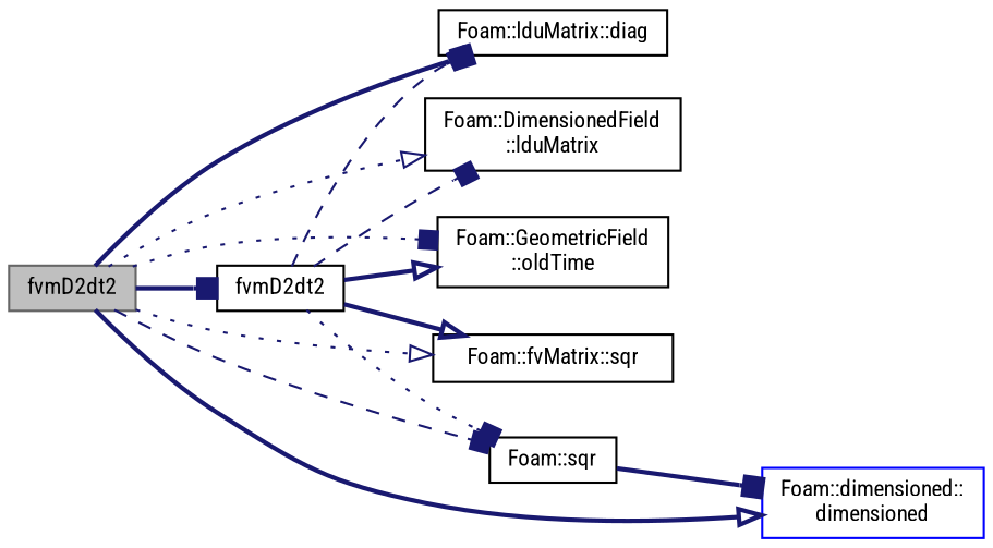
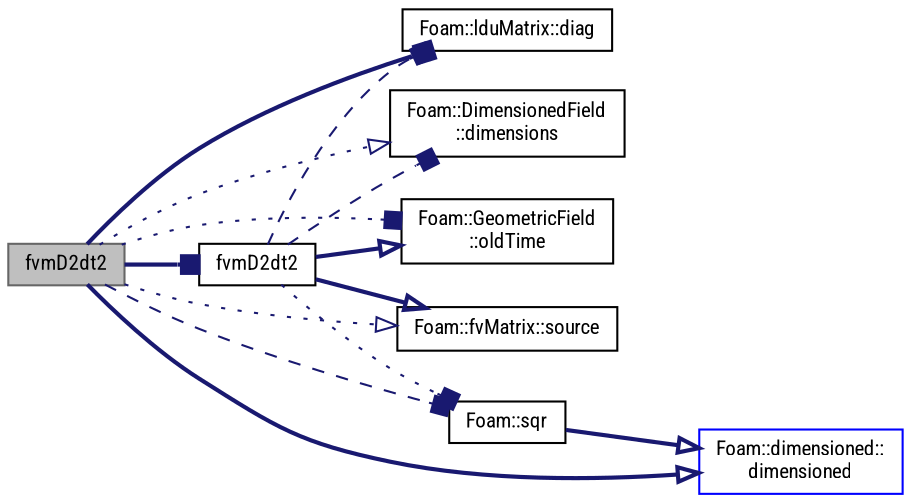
  digraph {
    fontname="Roboto Condensed"
    rankdir=LR
    node [color=black fontname="Roboto Condensed" fontsize=10 shape=record]
    edge [arrowhead=box color=midnightblue fontname="Roboto Condensed" fontsize=10 labelfontname=FreeSans labelfontsize=10 style=bold]
    n1 [color=gray40 fillcolor=grey75 fontcolor=black height=0.2 label=fvmD2dt2 style=filled width=0.4]
    n2 [height=0.2 label="Foam::lduMatrix::diag" width=0.4]
    n3 [color=blue height=0.2 label="Foam::dimensioned::\ldimensioned" width=0.4]
-   n4 [height=0.2 label="Foam::DimensionedField\l::lduMatrix" width=0.4]
+   n4 [height=0.2 label="Foam::DimensionedField\l::dimensions" width=0.4]
    n5 [height=0.2 label=fvmD2dt2 width=0.4]
    n6 [height=0.2 label="Foam::GeometricField\l::oldTime" width=0.4]
-   n7 [height=0.2 label="Foam::fvMatrix::sqr" width=0.4]
+   n7 [height=0.2 label="Foam::fvMatrix::source" width=0.4]
    n8 [height=0.2 label="Foam::sqr" width=0.4]
    n1 -> n2
    n1 -> n3 [arrowhead=onormal]
    n1 -> n4 [arrowhead=onormal style=dotted]
    n1 -> n5
    n1 -> n6 [style=dotted]
    n1 -> n7 [arrowhead=onormal style=dotted]
    n1 -> n8 [style=dashed]
    n5 -> n2 [style=dashed]
    n5 -> n4 [style=dashed]
    n5 -> n6 [arrowhead=onormal]
    n5 -> n7 [arrowhead=onormal]
    n5 -> n8 [style=dotted]
-   n8 -> n3
+   n8 -> n3 [arrowhead=onormal]
  }
